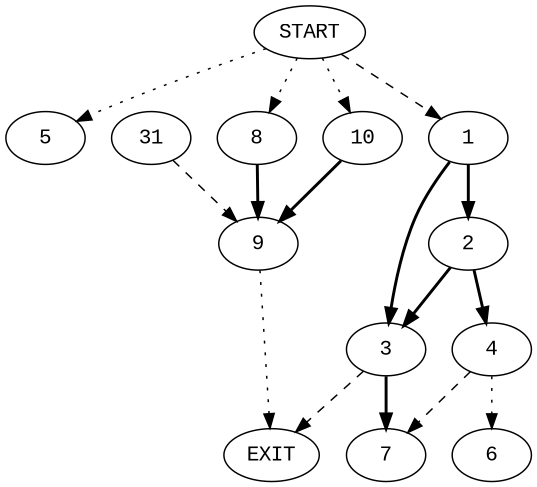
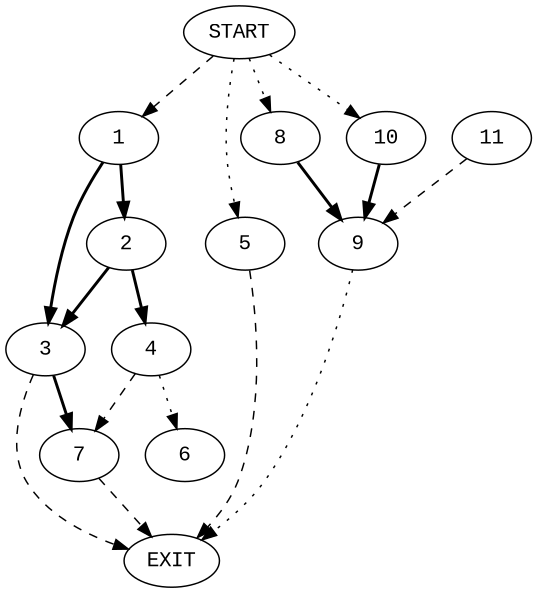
  digraph {
    fontname="Liberation Mono"
    node [fontname="Liberation Mono"]
    edge [fontname="Liberation Mono" style=bold]
    n1 [label=START]
    1
    5
    8
    10
    2
    3
    n8 [label=EXIT]
    9
-   11 [label=31]
+   11
    4
    7
    6
    n1 -> 1 [style=dashed]
    n1 -> 5 [style=dotted]
    n1 -> 8 [style=dotted]
    n1 -> 10 [style=dotted]
    1 -> 2
    1 -> 3
+   5 -> n8 [style=dashed]
    8 -> 9
    10 -> 9
    2 -> 3
    2 -> 4
    3 -> n8 [style=dashed]
    3 -> 7
    9 -> n8 [style=dotted]
    11 -> 9 [style=dashed]
    4 -> 7 [style=dashed]
    4 -> 6 [style=dotted]
+   7 -> n8 [style=dashed]
  }
